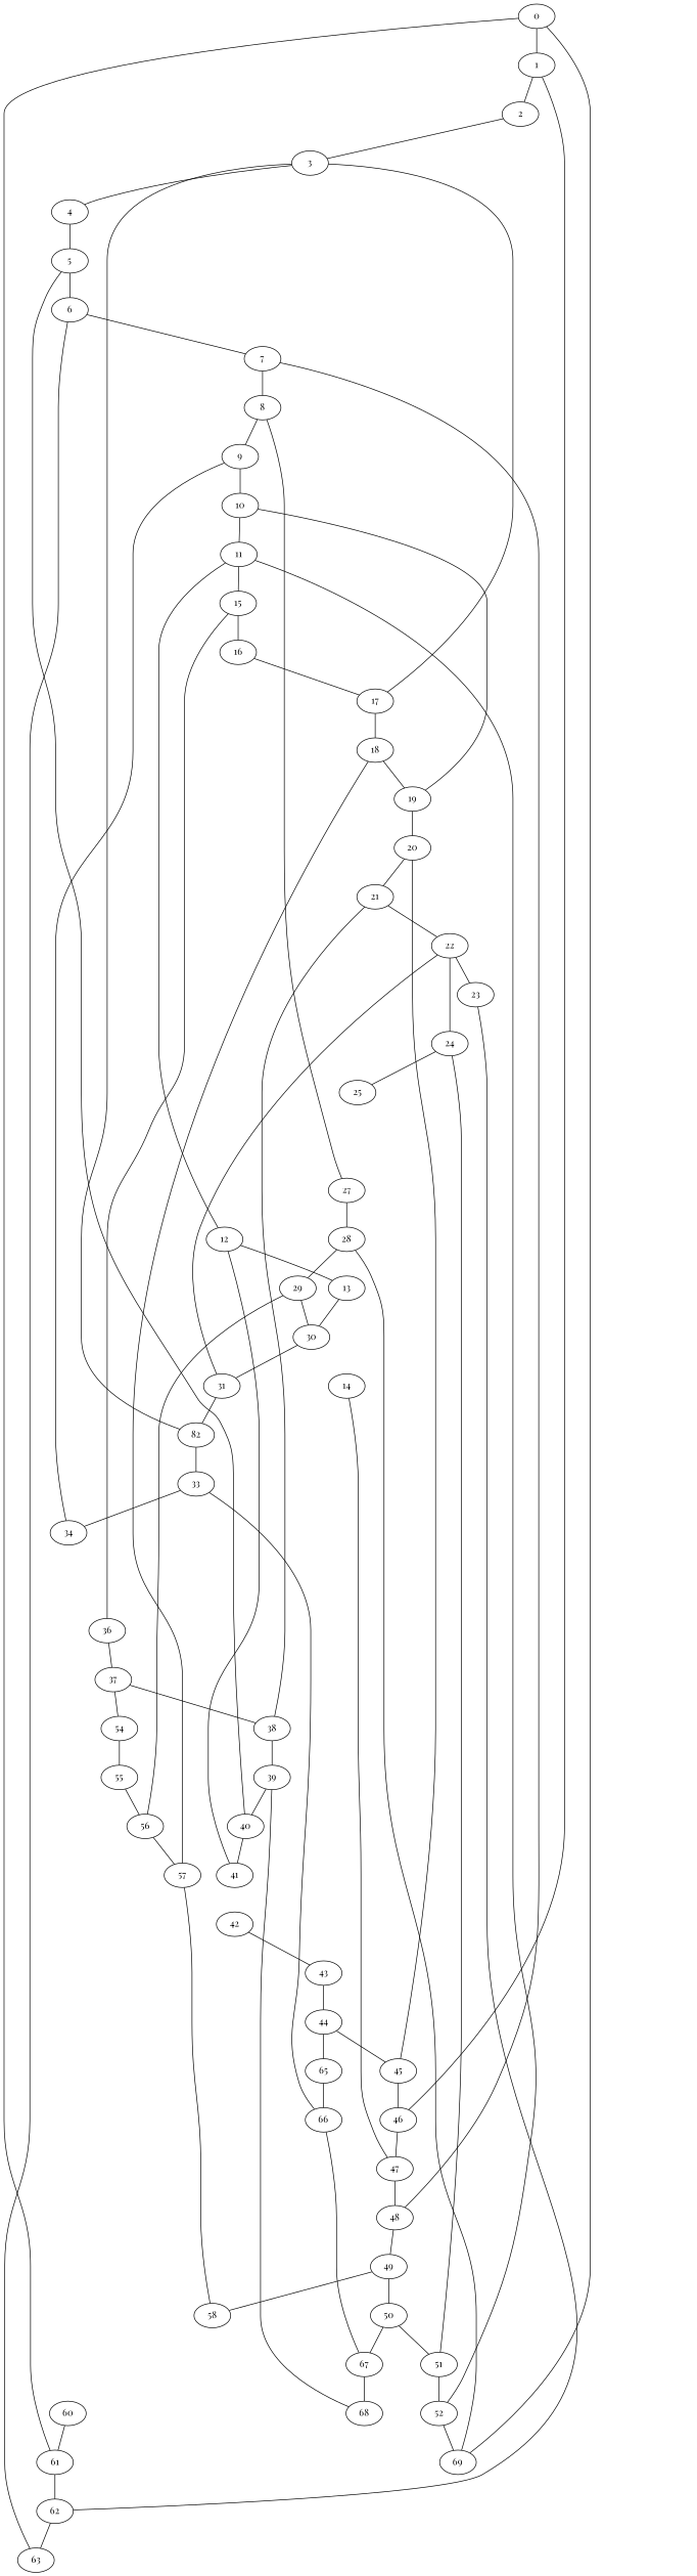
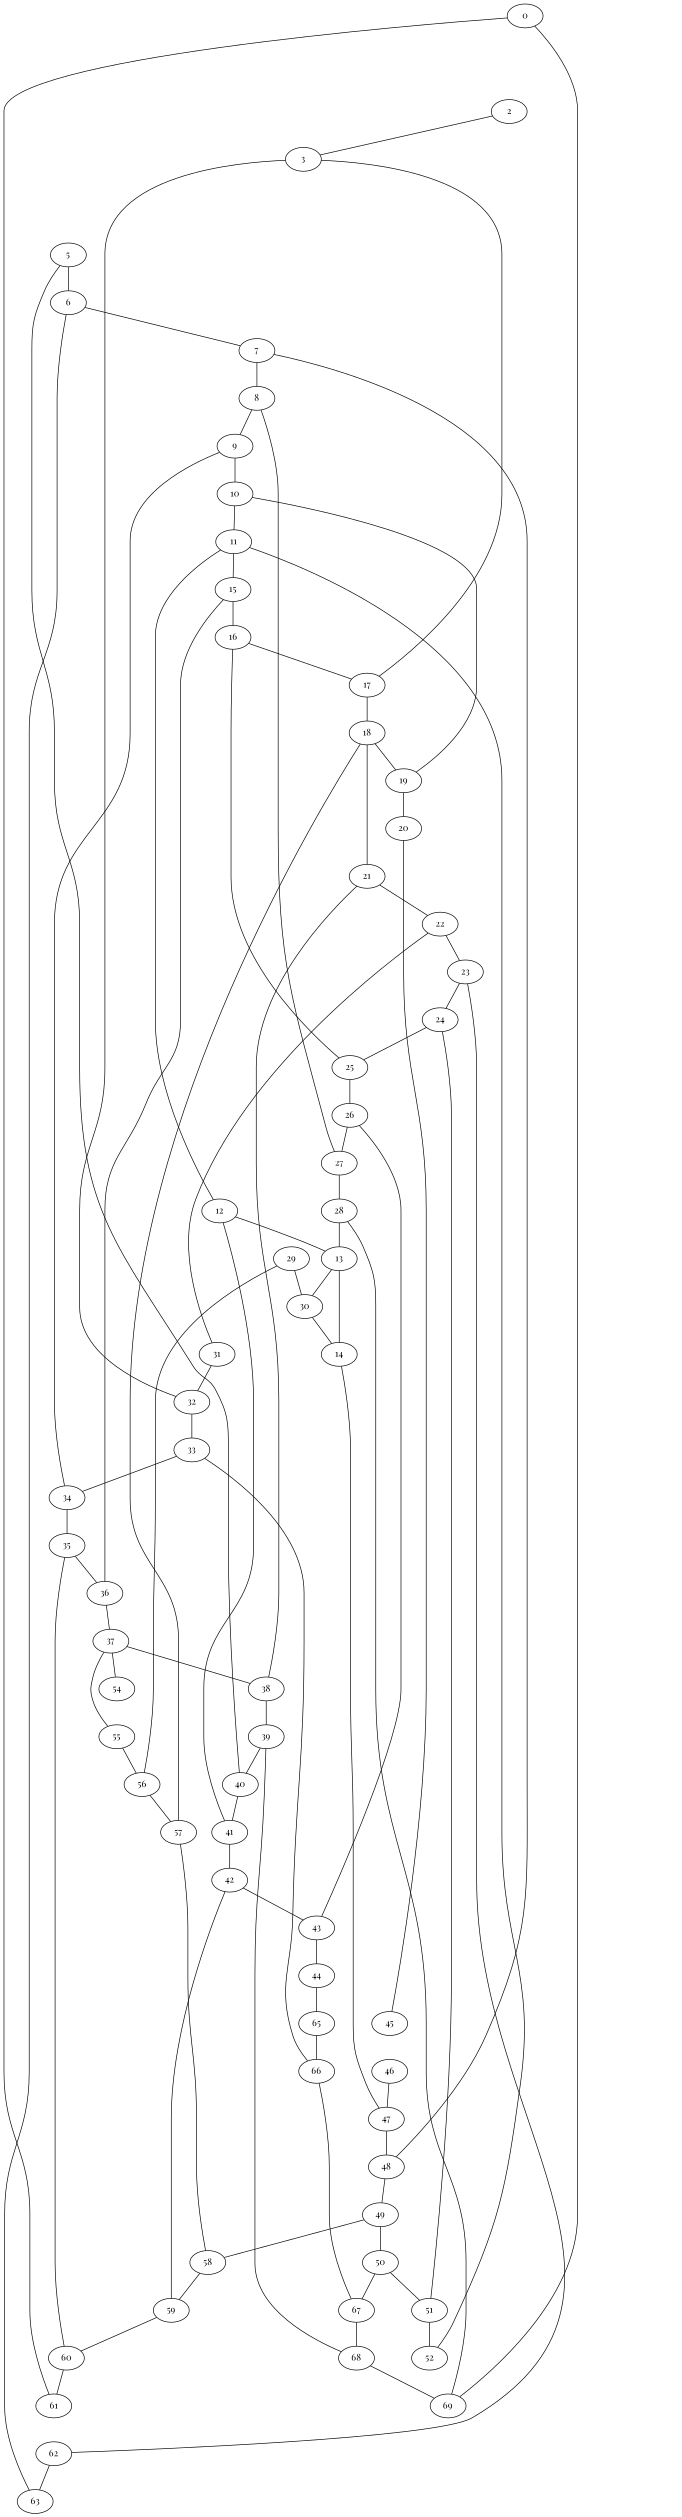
  graph {
    fontname="Playfair Display"
    node [fontname="Playfair Display"]
    edge [fontname="Playfair Display"]
    0
-   1
    61
    69
    2
    46
    62
    3
    47
-   4
-   32 [label=82]
+   32
    17
    5
    33
    6
    40
    18
    7
    63
    41
    8
    48
    9
    27
    49
    10
    34
    28
    11
    19
+   35
    12
    52
    15
    20
    13
    14
    30
    42
    31
    16
    36
    25
    37
+   26
    57
    58
    21
    45
    22
    38
    23
    39
    24
    51
    43
    44
    29
    56
    66
    67
    60
    54
    55
    68
+   59
    65
    50
-   0 -- 1
    0 -- 61
    0 -- 69
-   1 -- 2
-   1 -- 46
-   61 -- 62
    2 -- 3
    46 -- 47
    62 -- 63
-   3 -- 4
    3 -- 32
    3 -- 17
    47 -- 48
-   4 -- 5
    32 -- 33
    17 -- 18
    5 -- 6
    5 -- 40
    33 -- 34
    33 -- 66
    6 -- 7
    6 -- 63
    40 -- 41
    18 -- 19
    18 -- 57
    7 -- 8
    7 -- 48
+   41 -- 42
    8 -- 9
    8 -- 27
    48 -- 49
    9 -- 10
    9 -- 34
    27 -- 28
    49 -- 58
    49 -- 50
    10 -- 11
    10 -- 19
+   34 -- 35
    28 -- 69
-   28 -- 29
+   28 -- 13
    11 -- 12
    11 -- 52
    11 -- 15
    19 -- 20
+   35 -- 36
+   35 -- 60
    12 -- 41
    12 -- 13
    15 -- 16
    15 -- 36
-   20 -- 21
+   18 -- 21
    20 -- 45
+   13 -- 14
    13 -- 30
    14 -- 47
-   30 -- 31
+   30 -- 14
    42 -- 43
+   42 -- 59
    31 -- 32
    16 -- 17
+   16 -- 25
    36 -- 37
+   25 -- 26
    37 -- 38
    37 -- 54
+   26 -- 27
+   26 -- 43
    57 -- 58
+   58 -- 59
    21 -- 22
    21 -- 38
-   45 -- 46
    22 -- 31
    22 -- 23
    38 -- 39
    23 -- 62
-   22 -- 24
+   23 -- 24
    39 -- 40
    39 -- 68
    24 -- 25
    24 -- 51
    51 -- 52
    43 -- 44
-   44 -- 45
    44 -- 65
    29 -- 30
    29 -- 56
    56 -- 57
    66 -- 67
    67 -- 68
    60 -- 61
-   54 -- 55
+   37 -- 55
    55 -- 56
-   52 -- 69
+   68 -- 69
+   59 -- 60
    65 -- 66
    50 -- 51
    50 -- 67
  }
